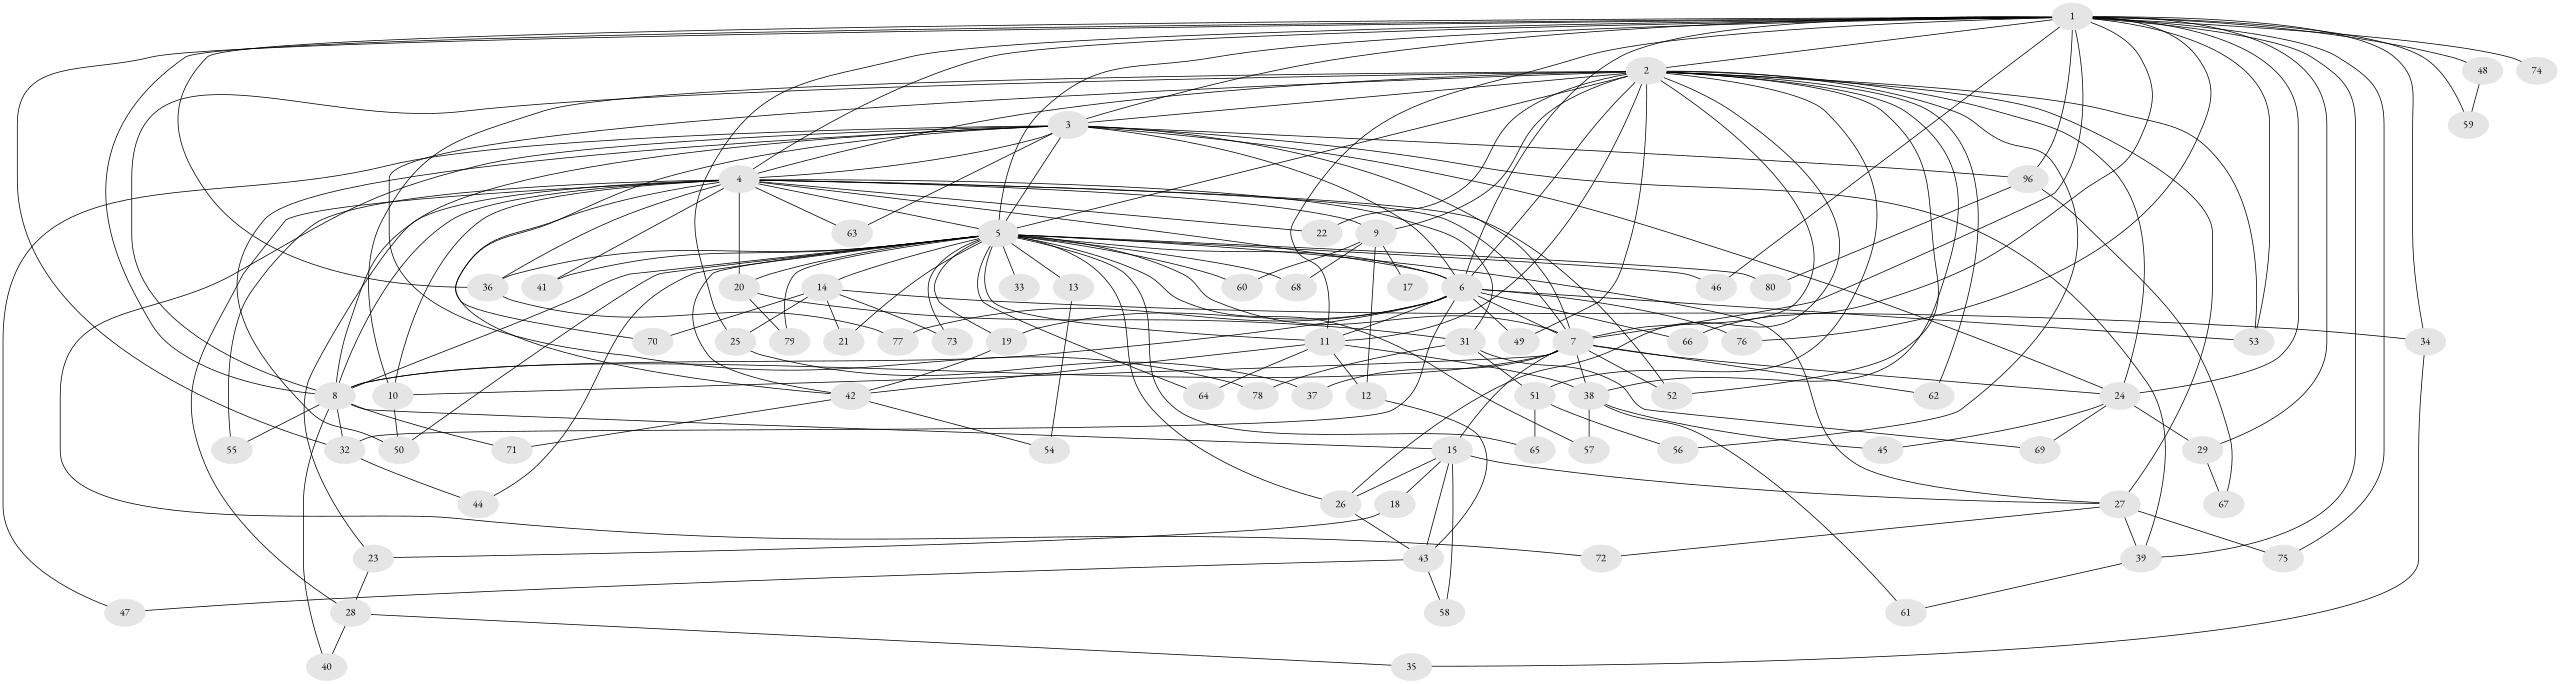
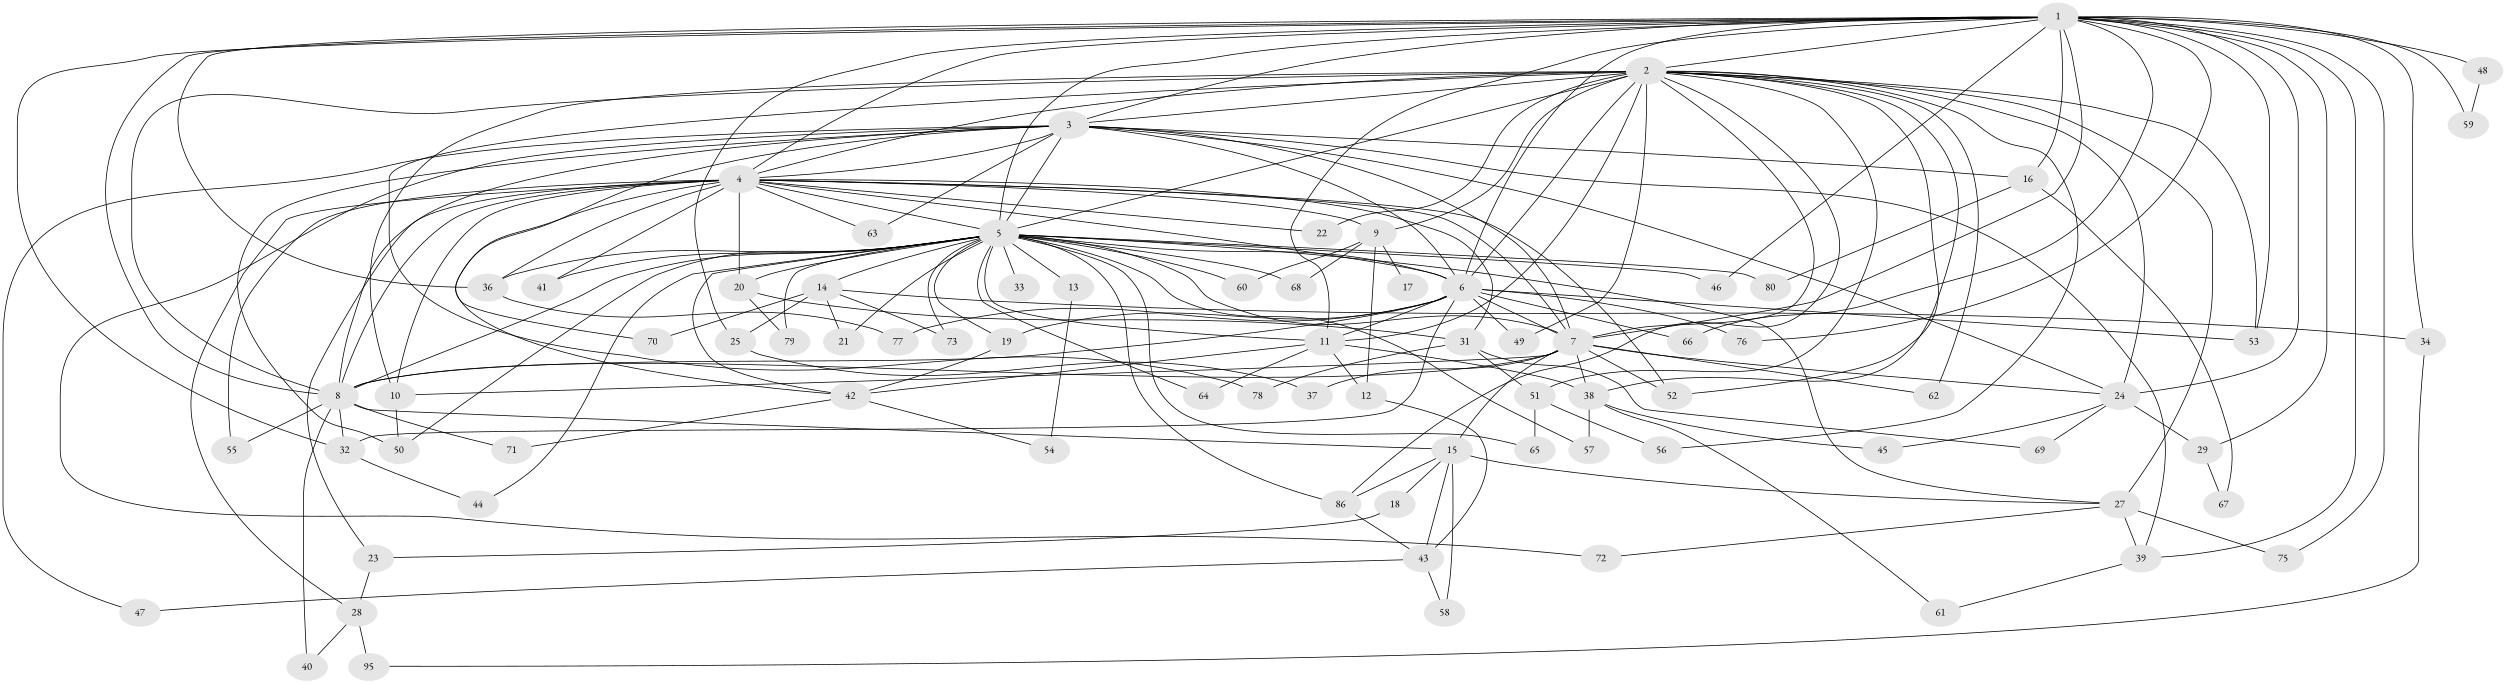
  graph {
    fontname="EB Garamond"
    node [color=gray90 fontname="EB Garamond" style=filled]
    edge [fontname="EB Garamond" weight=1.0]
    1
    2
    3
    4
    5
    6
    7
    8
    11
-   16 [label=96]
+   16
    24
    25
    29
    32
    34
    36
    39
    46
    48
    53
    59
    66
-   74
    75
    76
    9
    10
    22
-   26
+   26 [label=86]
    27
    38
    49
    51
    52
    56
    62
    78
    42
    47
    50
    63
    72
    20
    23
    28
    31
    41
    55
    70
    13
    14
    19
    21
    33
    44
    57
    60
    64
    65
    68
    73
    79
    80
    77
    15
    37
    40
    71
    12
    67
    45
    69
-   35
+   35 [label=95]
    61
    17
    43
    54
    18
    58
    1 -- 2
    1 -- 3
    1 -- 4
    1 -- 5 [weight=2.0]
    1 -- 6
    1 -- 7 [weight=2.0]
    1 -- 8 [weight=2.0]
    1 -- 11
    1 -- 16
    1 -- 24
    1 -- 25
    1 -- 29
    1 -- 32
    1 -- 34
    1 -- 36
    1 -- 39
    1 -- 46
    1 -- 48
    1 -- 53
    1 -- 59
    1 -- 66
-   1 -- 74
    1 -- 75
    1 -- 76
    2 -- 3 [weight=2.0]
    2 -- 4
    2 -- 5 [weight=2.0]
    2 -- 6
    2 -- 7 [weight=2.0]
    2 -- 8 [weight=3.0]
    2 -- 11
    2 -- 24
    2 -- 53
    2 -- 9
    2 -- 10
    2 -- 22
    2 -- 26
    2 -- 27 [weight=2.0]
    2 -- 38
    2 -- 49
    2 -- 51
    2 -- 52
    2 -- 56
    2 -- 62
    2 -- 78
    3 -- 4
    3 -- 5 [weight=2.0]
    3 -- 6
    3 -- 7 [weight=2.0]
    3 -- 8 [weight=2.0]
    3 -- 16
    3 -- 24
    3 -- 39
    3 -- 42
    3 -- 47
    3 -- 50
    3 -- 63
    3 -- 72
    4 -- 5 [weight=2.0]
    4 -- 6
    4 -- 7
    4 -- 8 [weight=3.0]
    4 -- 36
    4 -- 9
    4 -- 10
    4 -- 22
    4 -- 52
    4 -- 63
    4 -- 20
    4 -- 23
    4 -- 28
    4 -- 31
    4 -- 41
    4 -- 55
    4 -- 70
    5 -- 6 [weight=2.0]
    5 -- 7 [weight=3.0]
    5 -- 8 [weight=4.0]
    5 -- 11
    5 -- 36 [weight=2.0]
    5 -- 46
    5 -- 26
    5 -- 27
    5 -- 42
    5 -- 50
    5 -- 20
    5 -- 41
    5 -- 13
    5 -- 14
    5 -- 19 [weight=2.0]
    5 -- 21
    5 -- 33 [weight=2.0]
    5 -- 44
    5 -- 57
    5 -- 60
    5 -- 64
    5 -- 65
    5 -- 68
    5 -- 73
    5 -- 79
    5 -- 80
    6 -- 7
    6 -- 8 [weight=3.0]
    6 -- 11
    6 -- 32
    6 -- 53
    6 -- 66
    6 -- 76
    6 -- 49
    6 -- 19
    6 -- 77
    7 -- 8 [weight=2.0]
    7 -- 24
    7 -- 10
    7 -- 38 [weight=2.0]
    7 -- 52
    7 -- 62
    7 -- 15
    7 -- 37
    8 -- 32
    8 -- 55
    8 -- 15
    8 -- 40
    8 -- 71
    11 -- 38
    11 -- 42
    11 -- 64
    11 -- 12
    16 -- 80
    16 -- 67
    24 -- 29
    24 -- 45
    24 -- 69
    25 -- 37
    29 -- 67
    32 -- 44
    34 -- 35
    36 -- 77
    39 -- 61
    48 -- 59
    9 -- 60
    9 -- 68
    9 -- 12
    9 -- 17
    10 -- 50
    26 -- 43
    27 -- 39
    27 -- 75
    27 -- 72
    38 -- 57
    38 -- 45
    38 -- 61
    51 -- 56
    51 -- 65
    42 -- 71
    42 -- 54
    20 -- 31
    20 -- 79
    23 -- 28
    28 -- 40
    28 -- 35
    31 -- 51
    31 -- 78
    31 -- 69
    13 -- 54
    14 -- 25
    14 -- 34
    14 -- 70
    14 -- 21
    14 -- 73
    19 -- 42
    15 -- 26
    15 -- 27
    15 -- 43
    15 -- 18
    15 -- 58
    12 -- 43
    43 -- 47
    43 -- 58
    18 -- 23
  }
